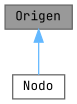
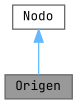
  digraph {
    fontname="JetBrains Mono"
    node [color=gray40 fontname="JetBrains Mono" fontsize=10 shape=box style=filled]
    n1 [fillcolor=grey60 fontcolor=black height=0.2 label=Origen width=0.4]
    n2 [fillcolor=white height=0.2 label=Nodo width=0.4]
-   n1 -> n2 [color=steelblue1 dir=back fontname="JetBrains Mono" fontsize=10 labelfontname=Helvetica labelfontsize=10 style=solid]
+   n2 -> n1 [color=steelblue1 dir=back fontname="JetBrains Mono" fontsize=10 labelfontname=Helvetica labelfontsize=10 style=solid]
  }
